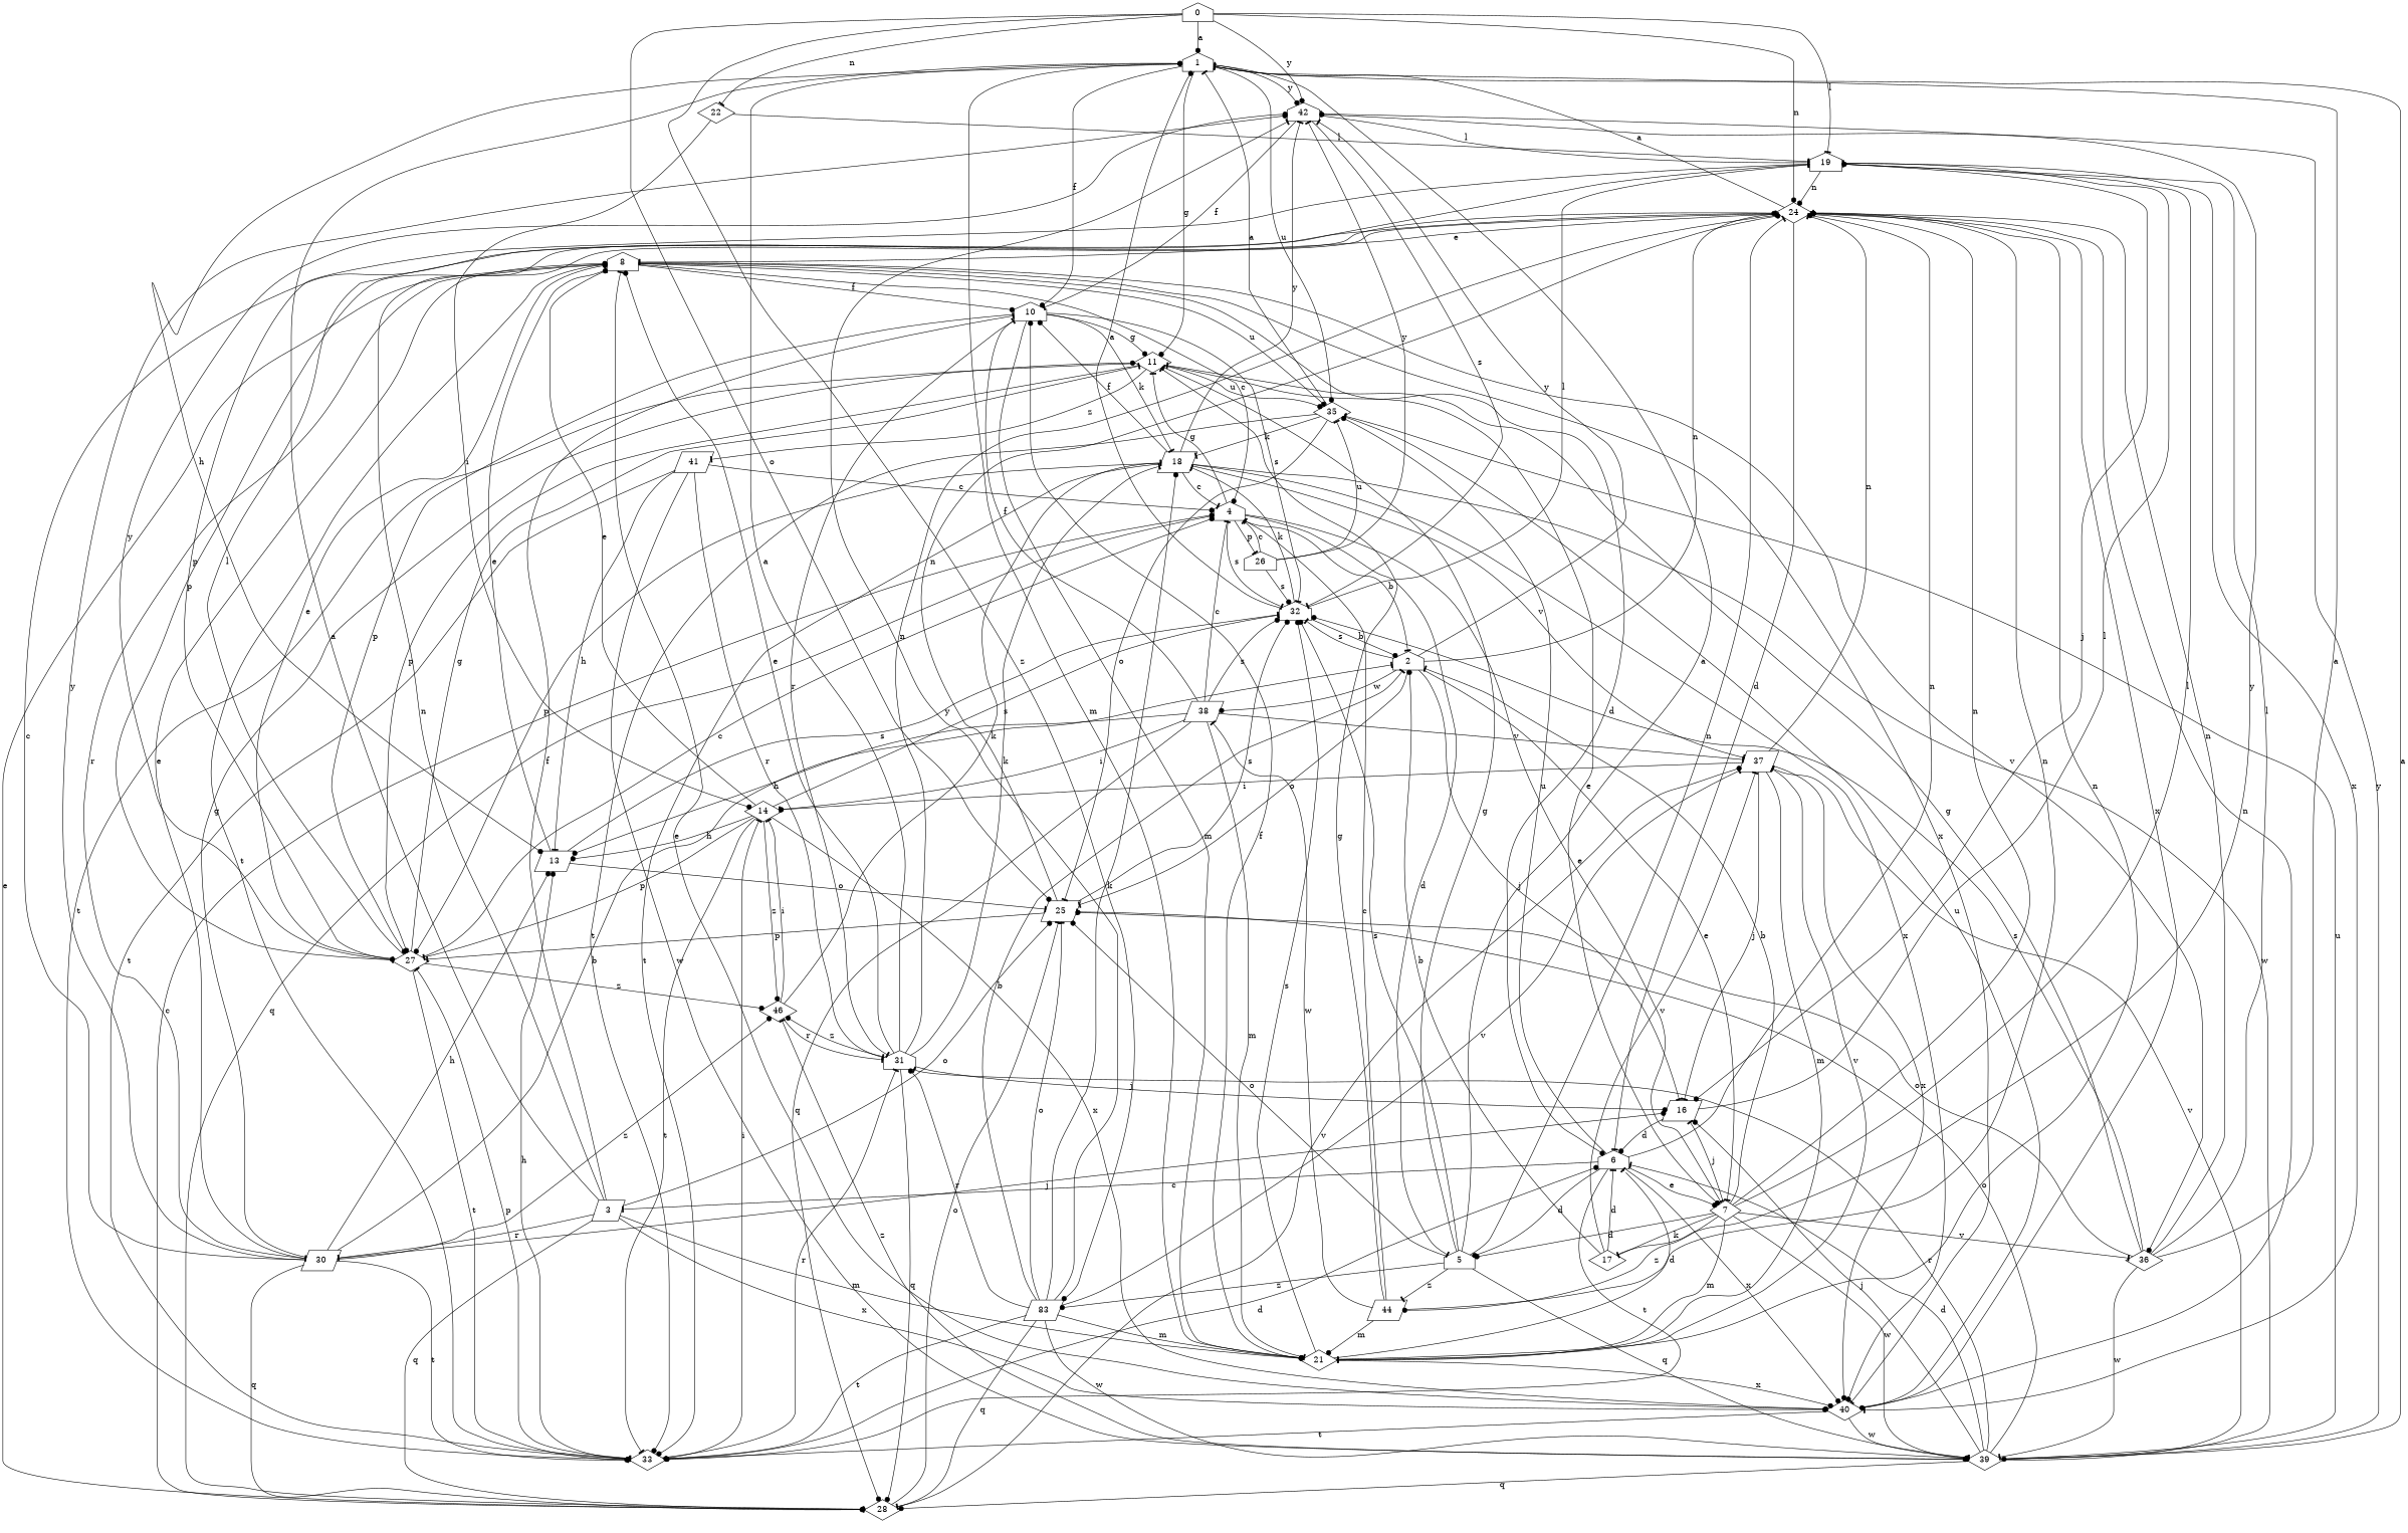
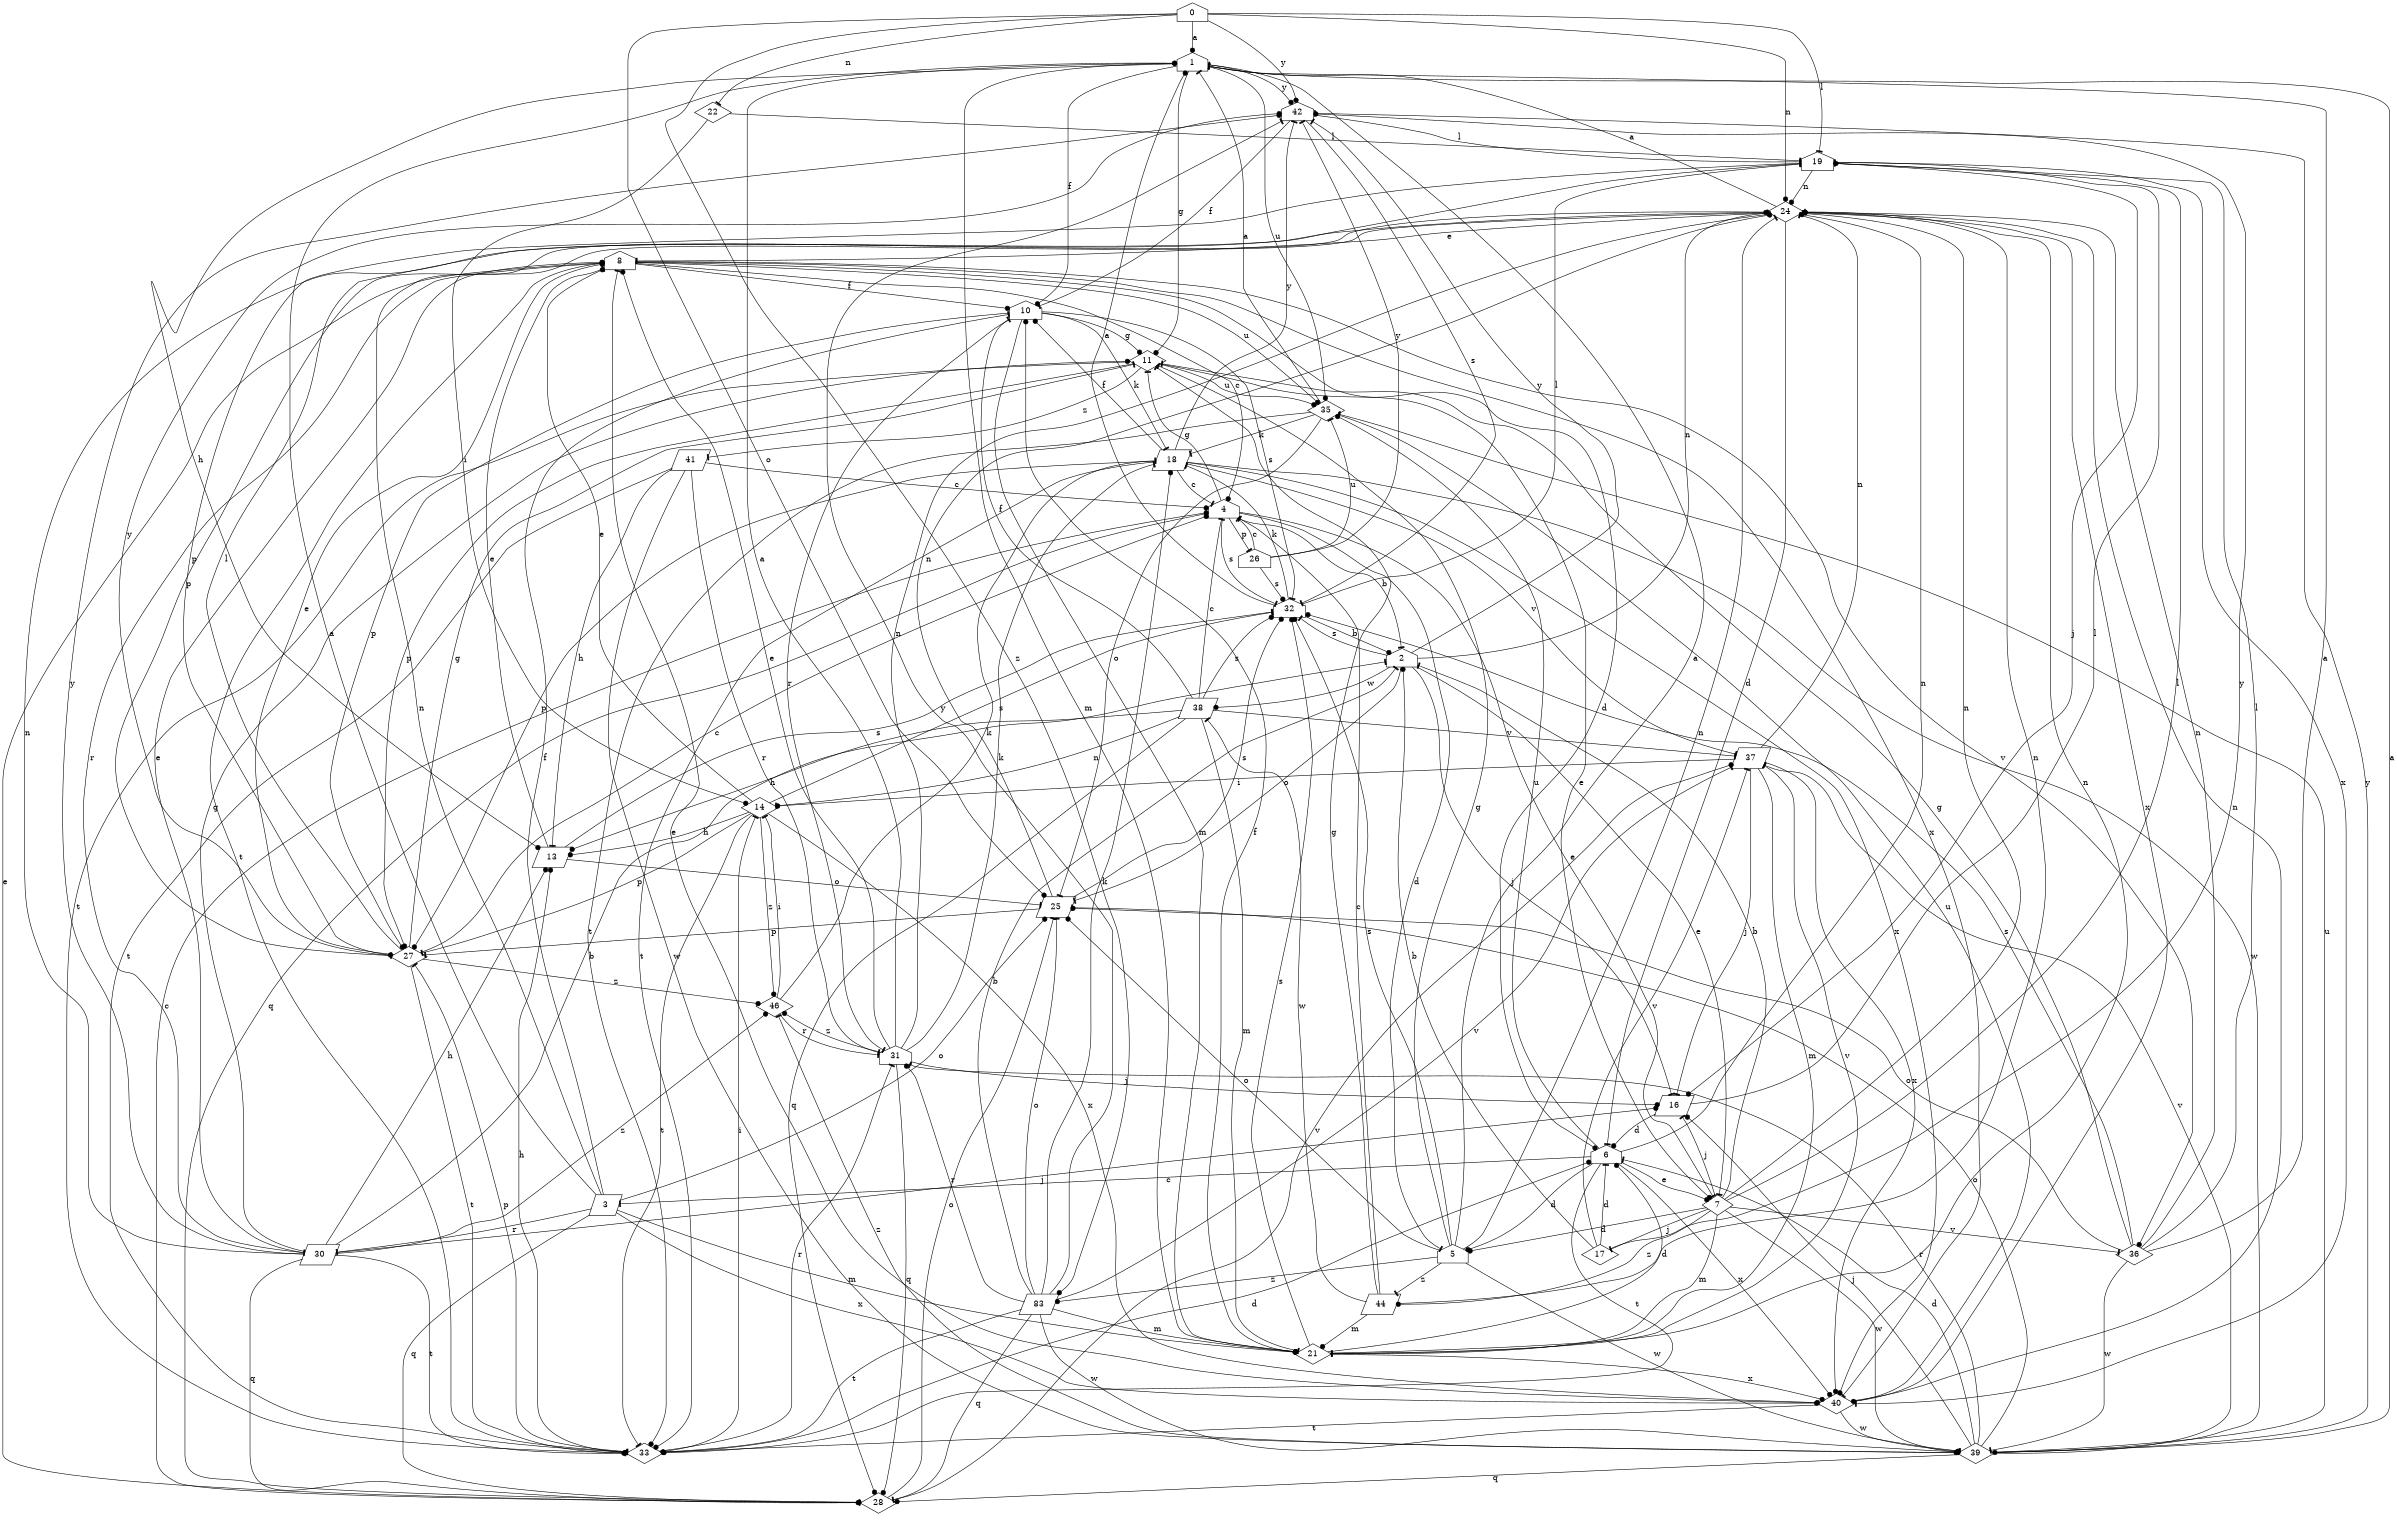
  strict digraph {
    node [shape=diamond]
    edge [arrowhead=tee]
    0 [shape=house]
    1 [shape=house]
    19 [shape=house]
    22
    24
    25 [shape=parallelogram]
    42 [shape=house]
    n8 [label=83 shape=parallelogram]
    10 [shape=house]
    11
    13 [shape=parallelogram]
    21
    35
    16 [shape=parallelogram]
    40
    27
    14
    6 [shape=house]
    8 [shape=house]
    32 [shape=house]
    2 [shape=house]
    28
    39
    33
    18 [shape=parallelogram]
    31 [shape=house]
    37 [shape=parallelogram]
    7
    n29 [label=41 shape=parallelogram]
    38 [shape=parallelogram]
    5 [shape=house]
    44 [shape=parallelogram]
    17
    36
    4 [shape=house]
    3 [shape=parallelogram]
    30 [shape=parallelogram]
    46
    26 [shape=house]
    0 -> 1 [arrowhead=dot label=a]
    0 -> 19 [label=l]
    0 -> 22 [label=n]
    0 -> 24 [arrowhead=dot label=n]
    0 -> 25 [arrowhead=dot label=o]
    0 -> 42 [arrowhead=dot label=y]
    0 -> n8 [arrowhead=dot label=z]
    1 -> 42 [arrowhead=dot label=y]
    1 -> 10 [arrowhead=dot label=f]
    1 -> 11 [arrowhead=dot label=g]
    1 -> 13 [arrowhead=dot label=h]
    1 -> 21 [arrowhead=dot label=m]
    1 -> 35 [arrowhead=dot label=u]
    19 -> 24 [arrowhead=dot label=n]
    19 -> 16 [arrowhead=dot label=j]
    19 -> 40 [label=x]
    19 -> 27 [arrowhead=dot label=p]
    22 -> 19 [label=l]
    22 -> 14 [arrowhead=dot label=i]
    24 -> 1 [label=a]
    24 -> 40 [arrowhead=dot label=x]
    24 -> 27 [label=p]
    24 -> 6 [label=d]
    24 -> 8 [label=e]
    25 -> 24 [arrowhead=dot label=n]
    25 -> 27 [label=p]
    25 -> 32 [arrowhead=dot label=s]
    42 -> 19 [label=l]
    42 -> 10 [label=f]
    42 -> 32 [label=s]
    n8 -> 25 [label=o]
    n8 -> 42 [label=y]
    n8 -> 21 [arrowhead=dot label=m]
    n8 -> 2 [label=b]
    n8 -> 28 [label=q]
    n8 -> 39 [label=w]
    n8 -> 33 [arrowhead=dot label=t]
    n8 -> 18 [arrowhead=dot label=k]
    n8 -> 31 [arrowhead=dot label=r]
    n8 -> 37 [label=v]
    10 -> 11 [arrowhead=dot label=g]
    10 -> 21 [arrowhead=dot label=m]
    10 -> 27 [arrowhead=dot label=p]
    10 -> 32 [label=s]
    10 -> 18 [label=k]
    10 -> 31 [label=r]
    11 -> 35 [arrowhead=dot label=u]
    11 -> 27 [arrowhead=dot label=p]
    11 -> 33 [arrowhead=dot label=t]
    11 -> 7 [arrowhead=dot label=e]
    11 -> n29 [label=z]
    13 -> 25 [label=o]
    13 -> 8 [label=e]
    13 -> 32 [label=s]
    21 -> 24 [label=n]
    21 -> 10 [arrowhead=dot label=f]
    21 -> 40 [arrowhead=dot label=x]
-   21 -> 6 [label=d]
+   21 -> 6 [arrowhead=dot label=d]
    21 -> 32 [arrowhead=dot label=s]
    21 -> 37 [label=v]
    35 -> 1 [label=a]
    35 -> 25 [label=o]
    35 -> 33 [arrowhead=dot label=t]
    35 -> 18 [label=k]
    16 -> 19 [label=l]
    16 -> 6 [arrowhead=dot label=d]
    40 -> 24 [arrowhead=dot label=n]
    40 -> 35 [label=u]
    40 -> 8 [label=e]
    40 -> 39 [arrowhead=dot label=w]
    40 -> 33 [arrowhead=dot label=t]
    27 -> 19 [label=l]
    27 -> 42 [arrowhead=dot label=y]
    27 -> 11 [label=g]
    27 -> 8 [arrowhead=dot label=e]
    27 -> 33 [label=t]
    27 -> 4 [arrowhead=dot label=c]
    27 -> 46 [arrowhead=dot label=z]
    14 -> 13 [arrowhead=dot label=h]
    14 -> 40 [arrowhead=dot label=x]
    14 -> 27 [label=p]
    14 -> 8 [arrowhead=dot label=e]
    14 -> 32 [label=s]
    14 -> 33 [label=t]
    14 -> 46 [arrowhead=dot label=z]
    6 -> 24 [arrowhead=dot label=n]
    6 -> 35 [arrowhead=dot label=u]
    6 -> 40 [arrowhead=dot label=x]
    6 -> 33 [arrowhead=dot label=t]
    6 -> 7 [arrowhead=dot label=e]
    6 -> 5 [arrowhead=dot label=d]
    6 -> 3 [label=c]
    8 -> 10 [arrowhead=dot label=f]
    8 -> 35 [arrowhead=dot label=u]
    8 -> 40 [label=x]
    8 -> 6 [arrowhead=dot label=d]
    8 -> 33 [label=t]
    8 -> 36 [arrowhead=dot label=v]
    8 -> 4 [arrowhead=dot label=c]
    8 -> 30 [label=r]
    32 -> 1 [arrowhead=dot label=a]
    32 -> 19 [label=l]
    32 -> 2 [arrowhead=dot label=b]
    32 -> 18 [label=k]
    2 -> 24 [label=n]
    2 -> 25 [label=o]
    2 -> 42 [label=y]
    2 -> 16 [label=j]
    2 -> 32 [label=s]
    2 -> 7 [label=e]
    2 -> 38 [arrowhead=dot label=w]
    28 -> 25 [label=o]
    28 -> 8 [arrowhead=dot label=e]
    28 -> 37 [arrowhead=dot label=v]
    28 -> 4 [arrowhead=dot label=c]
    39 -> 1 [label=a]
    39 -> 25 [label=o]
    39 -> 42 [label=y]
    39 -> 35 [label=u]
    39 -> 16 [arrowhead=dot label=j]
    39 -> 6 [label=d]
    39 -> 28 [arrowhead=dot label=q]
    39 -> 31 [label=r]
    39 -> 37 [label=v]
    39 -> 46 [label=z]
    33 -> 13 [arrowhead=dot label=h]
    33 -> 27 [label=p]
    33 -> 14 [label=i]
    33 -> 6 [arrowhead=dot label=d]
    33 -> 31 [label=r]
    18 -> 42 [label=y]
    18 -> 10 [arrowhead=dot label=f]
    18 -> 40 [arrowhead=dot label=x]
    18 -> 27 [arrowhead=dot label=p]
    18 -> 39 [arrowhead=dot label=w]
    18 -> 33 [arrowhead=dot label=t]
    18 -> 37 [label=v]
    18 -> 4 [label=c]
    31 -> 1 [arrowhead=dot label=a]
    31 -> 24 [label=n]
    31 -> 16 [arrowhead=dot label=j]
    31 -> 8 [arrowhead=dot label=e]
    31 -> 28 [arrowhead=dot label=q]
    31 -> 18 [label=k]
    31 -> 46 [arrowhead=dot label=z]
    37 -> 24 [label=n]
    37 -> 21 [label=m]
    37 -> 16 [label=j]
    37 -> 40 [arrowhead=dot label=x]
    37 -> 14 [arrowhead=dot label=i]
    7 -> 19 [arrowhead=dot label=l]
    7 -> 24 [label=n]
    7 -> 21 [label=m]
    7 -> 16 [label=j]
    7 -> 2 [label=b]
    7 -> 39 [arrowhead=dot label=w]
    7 -> 5 [arrowhead=dot label=d]
    7 -> 44 [arrowhead=dot label=z]
-   7 -> 17 [label=k]
+   7 -> 17 [label=j]
    7 -> 36 [label=v]
    n29 -> 13 [label=h]
    n29 -> 39 [arrowhead=dot label=w]
    n29 -> 33 [label=t]
    n29 -> 31 [label=r]
    n29 -> 4 [arrowhead=dot label=c]
    38 -> 10 [label=f]
    38 -> 13 [arrowhead=dot label=h]
    38 -> 21 [label=m]
-   38 -> 14 [label=i]
+   38 -> 14 [label=n]
    38 -> 32 [arrowhead=dot label=s]
    38 -> 28 [arrowhead=dot label=q]
    38 -> 37 [label=v]
    38 -> 4 [label=c]
    5 -> 1 [label=a]
    5 -> 24 [label=n]
    5 -> 25 [arrowhead=dot label=o]
    5 -> n8 [arrowhead=dot label=z]
    5 -> 11 [label=g]
    5 -> 32 [arrowhead=dot label=s]
-   5 -> 39 [label=q]
+   5 -> 39 [label=w]
    5 -> 44 [label=z]
    44 -> 24 [arrowhead=dot label=n]
    44 -> 11 [label=g]
    44 -> 21 [arrowhead=dot label=m]
    44 -> 38 [label=w]
    44 -> 4 [label=c]
    17 -> 42 [arrowhead=dot label=y]
    17 -> 6 [label=d]
    17 -> 2 [arrowhead=dot label=b]
    17 -> 37 [label=v]
    36 -> 1 [label=a]
    36 -> 19 [label=l]
    36 -> 24 [arrowhead=dot label=n]
    36 -> 25 [arrowhead=dot label=o]
    36 -> 11 [label=g]
    36 -> 32 [arrowhead=dot label=s]
    36 -> 39 [label=w]
    4 -> 11 [label=g]
    4 -> 32 [label=s]
    4 -> 2 [label=b]
    4 -> 28 [arrowhead=dot label=q]
    4 -> 7 [label=e]
    4 -> 5 [label=d]
    4 -> 26 [label=p]
    3 -> 1 [arrowhead=dot label=a]
    3 -> 24 [label=n]
    3 -> 25 [arrowhead=dot label=o]
    3 -> 10 [label=f]
    3 -> 21 [arrowhead=dot label=m]
    3 -> 40 [arrowhead=dot label=x]
    3 -> 28 [label=q]
    3 -> 30 [label=r]
-   30 -> 24 [arrowhead=dot label=c]
+   30 -> 24 [arrowhead=dot label=n]
    30 -> 42 [arrowhead=dot label=y]
    30 -> 11 [arrowhead=dot label=g]
    30 -> 13 [arrowhead=dot label=h]
    30 -> 16 [arrowhead=dot label=j]
    30 -> 8 [arrowhead=dot label=e]
    30 -> 2 [label=b]
    30 -> 28 [arrowhead=dot label=q]
    30 -> 33 [arrowhead=dot label=t]
    30 -> 46 [arrowhead=dot label=z]
    46 -> 14 [label=i]
    46 -> 18 [label=k]
    46 -> 31 [label=r]
    26 -> 42 [label=y]
    26 -> 35 [label=u]
    26 -> 32 [arrowhead=dot label=s]
    26 -> 4 [label=c]
  }
